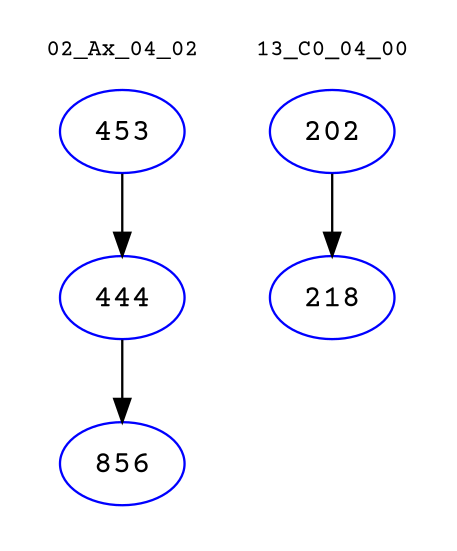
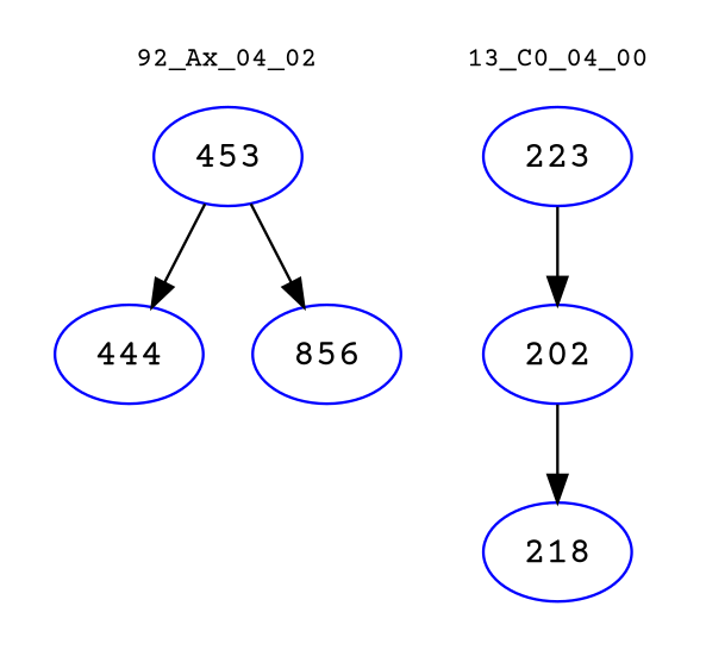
  digraph {
    fontname="Courier Prime"
    node [color=blue fontname="Courier Prime"]
    edge [color=black fontname="Courier Prime"]
    n1 [label=453]
    n2 [label=444]
    n3 [label=856]
+   n4 [label=223]
    n5 [label=202]
    n6 [label=218]
    subgraph cluster_1 {
      color=white
      fontsize=10
-     label="02_Ax_04_02"
+     label="92_Ax_04_02"
      n1
      n2
      n3
    }
    subgraph cluster_2 {
      color=white
      fontsize=10
      label="13_C0_04_00"
+     n4
      n5
      n6
    }
    n1 -> n2
-   n2 -> n3
+   n1 -> n3
+   n4 -> n5
    n5 -> n6
  }
